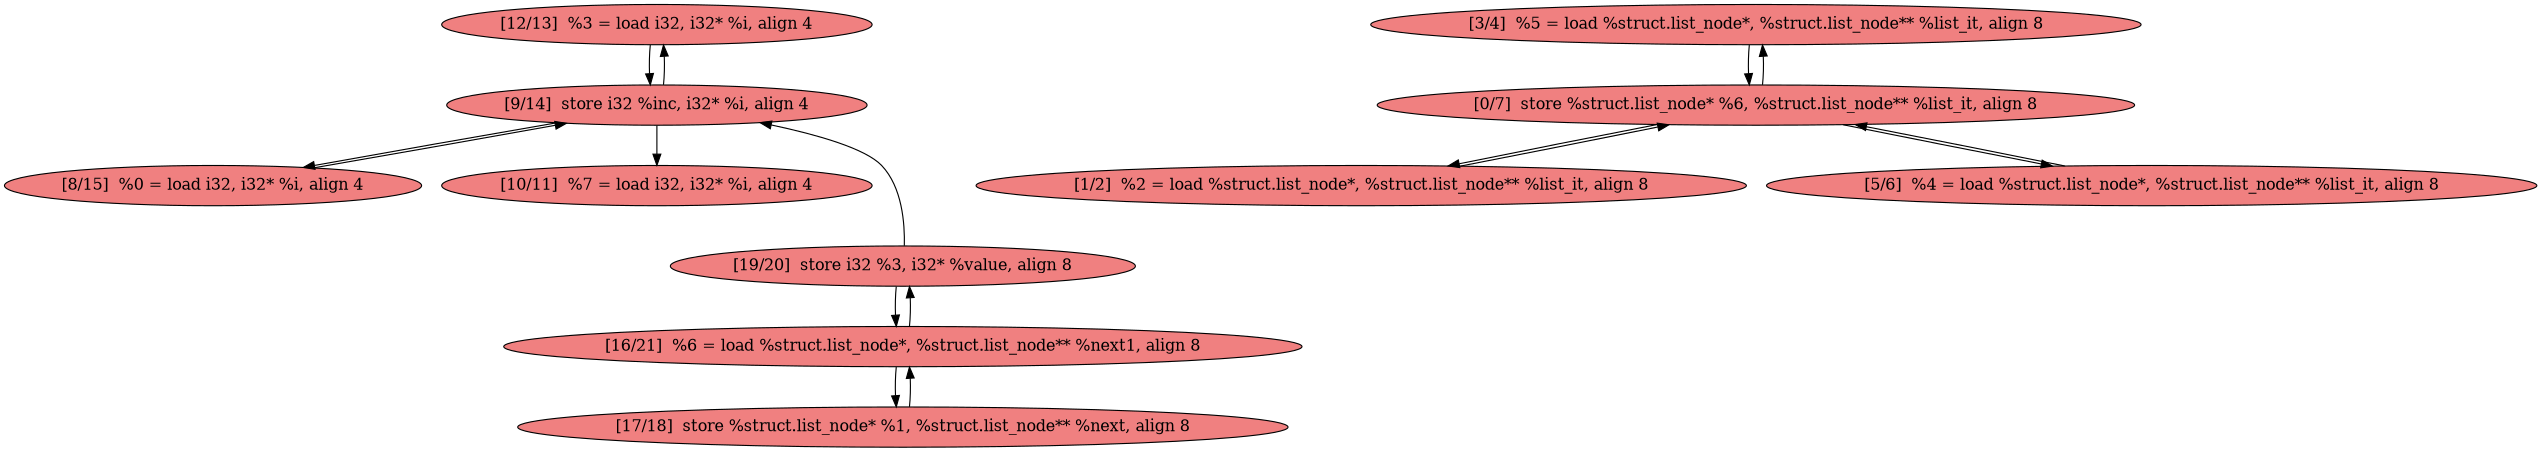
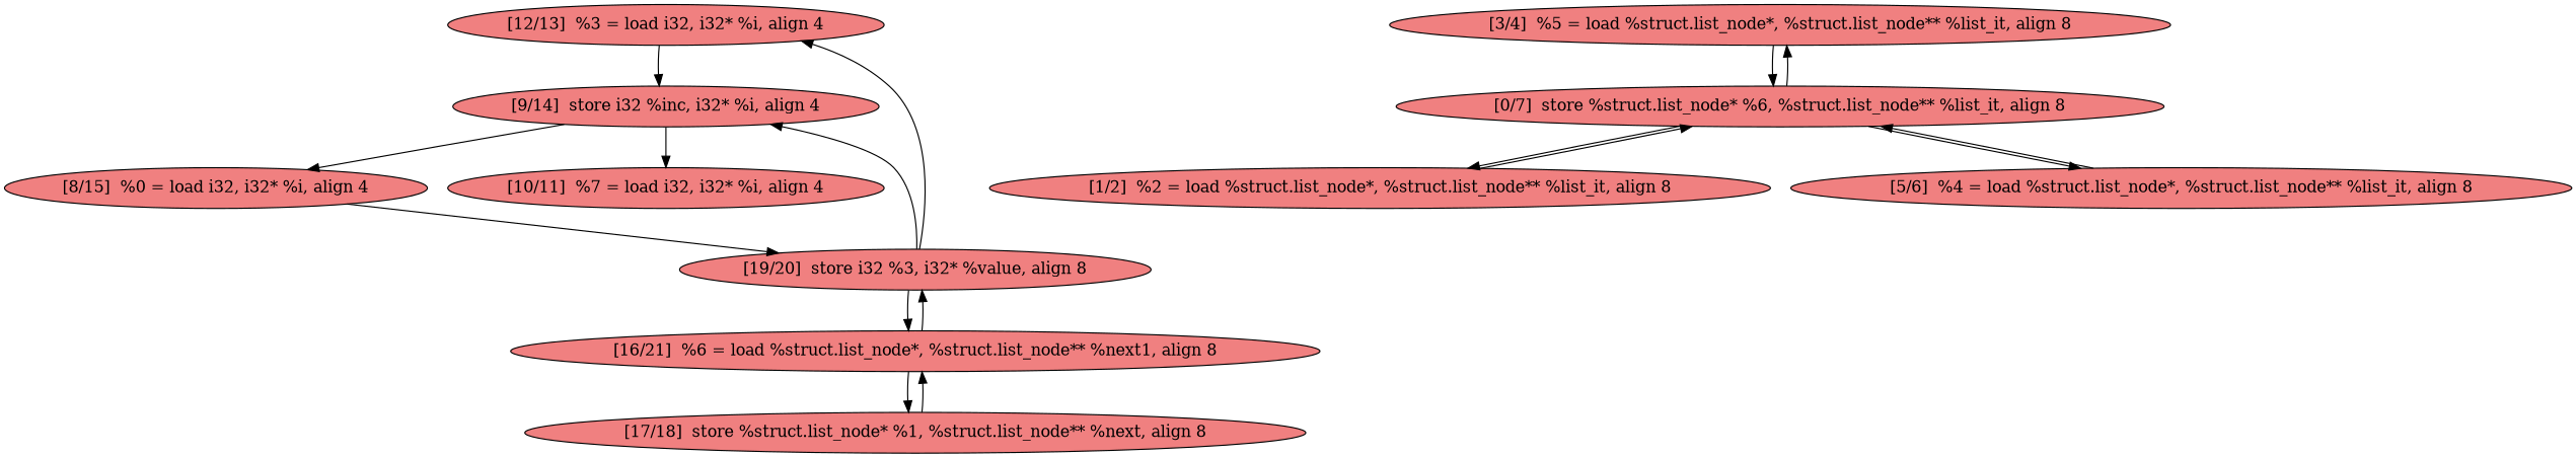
  digraph {
    node [fillcolor=lightcoral shape=ellipse style=filled]
    n1 [label="[12/13]  %3 = load i32, i32* %i, align 4"]
    n2 [label="[9/14]  store i32 %inc, i32* %i, align 4"]
    n3 [label="[8/15]  %0 = load i32, i32* %i, align 4"]
    n4 [label="[10/11]  %7 = load i32, i32* %i, align 4"]
    n5 [label="[19/20]  store i32 %3, i32* %value, align 8"]
    n6 [label="[16/21]  %6 = load %struct.list_node*, %struct.list_node** %next1, align 8"]
    n7 [label="[17/18]  store %struct.list_node* %1, %struct.list_node** %next, align 8"]
    n8 [label="[3/4]  %5 = load %struct.list_node*, %struct.list_node** %list_it, align 8"]
    n9 [label="[0/7]  store %struct.list_node* %6, %struct.list_node** %list_it, align 8"]
    n10 [label="[1/2]  %2 = load %struct.list_node*, %struct.list_node** %list_it, align 8"]
    n11 [label="[5/6]  %4 = load %struct.list_node*, %struct.list_node** %list_it, align 8"]
    n1 -> n2
-   n2 -> n1
+   n5 -> n1
    n2 -> n3
    n2 -> n4
-   n3 -> n2
+   n3 -> n5
    n5 -> n2
    n5 -> n6
    n6 -> n5
    n6 -> n7
    n7 -> n6
    n8 -> n9
    n9 -> n8
    n9 -> n10
    n9 -> n11
    n10 -> n9
    n11 -> n9
  }
